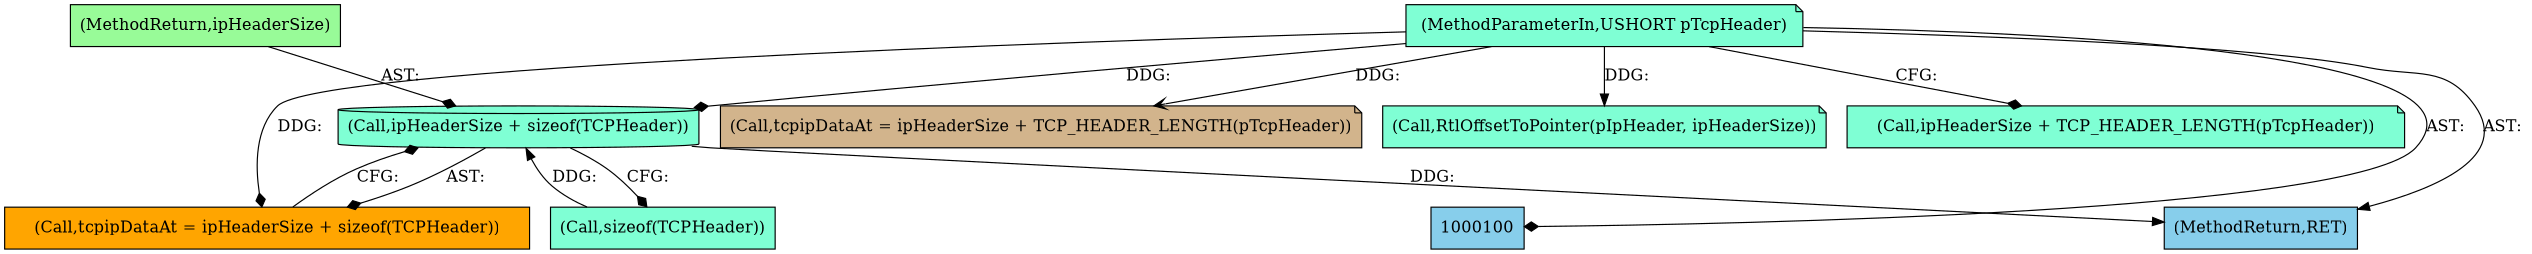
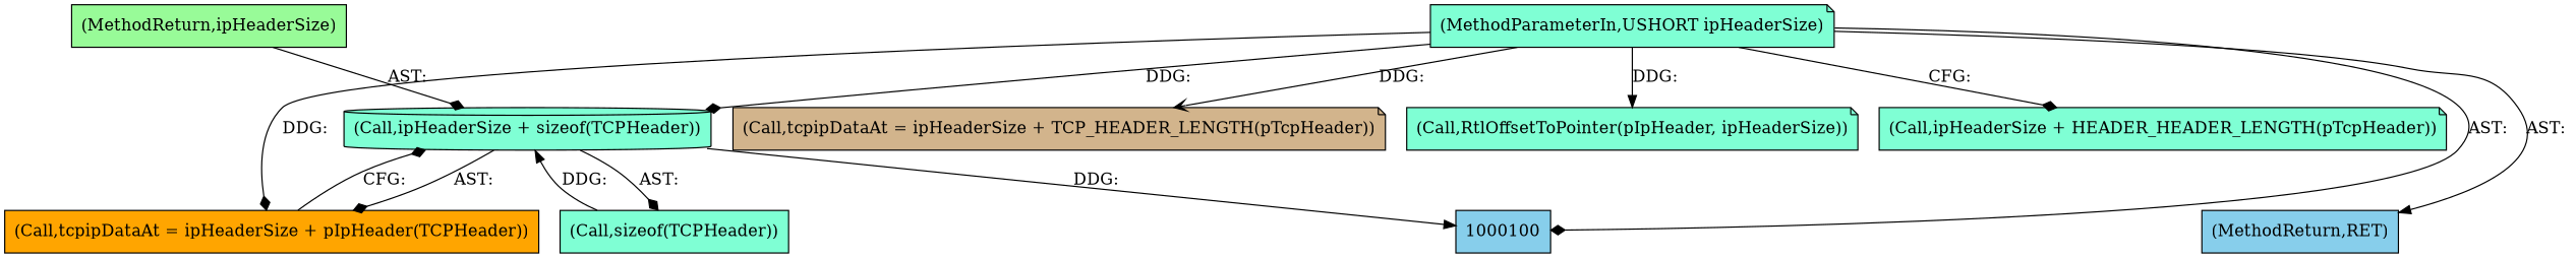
  digraph {
    node [fillcolor=aquamarine shape=box style=filled]
    edge [arrowhead=diamond]
    n1 [label="(Call,ipHeaderSize + sizeof(TCPHeader))" shape=cylinder]
    n2 [fillcolor=skyblue label="(MethodReturn,RET)"]
-   n3 [fillcolor=orange label="(Call,tcpipDataAt = ipHeaderSize + sizeof(TCPHeader))"]
+   n3 [fillcolor=orange label="(Call,tcpipDataAt = ipHeaderSize + pIpHeader(TCPHeader))"]
    n4 [label="(Call,sizeof(TCPHeader))"]
-   n5 [label="(MethodParameterIn,USHORT pTcpHeader)" shape=note]
+   n5 [label="(MethodParameterIn,USHORT ipHeaderSize)" shape=note]
    n6 [fillcolor=tan label="(Call,tcpipDataAt = ipHeaderSize + TCP_HEADER_LENGTH(pTcpHeader))" shape=note]
    n7 [label="(Call,RtlOffsetToPointer(pIpHeader, ipHeaderSize))" shape=note]
-   n8 [label="(Call,ipHeaderSize + TCP_HEADER_LENGTH(pTcpHeader))" shape=note]
+   n8 [label="(Call,ipHeaderSize + HEADER_HEADER_LENGTH(pTcpHeader))" shape=note]
    1000100 [fillcolor=skyblue]
    n10 [fillcolor=palegreen label="(MethodReturn,ipHeaderSize)"]
-   n1 -> n2 [arrowhead=normal label="DDG: "]
+   n1 -> 1000100 [arrowhead=normal label="DDG: "]
    n1 -> n3 [label="AST: "]
-   n1 -> n4 [label="CFG: "]
+   n1 -> n4 [label="AST: "]
    n3 -> n1 [label="CFG: "]
    n4 -> n1 [arrowhead=normal label="DDG: "]
    n5 -> n1 [label="DDG: "]
    n5 -> n2 [arrowhead=normal label="AST: "]
    n5 -> n3 [label="DDG: "]
    n5 -> n6 [arrowhead=vee label="DDG: "]
    n5 -> n7 [arrowhead=normal label="DDG: "]
    n5 -> n8 [label="CFG: "]
    n5 -> 1000100 [label="AST: "]
    n10 -> n1 [label="AST: "]
  }
